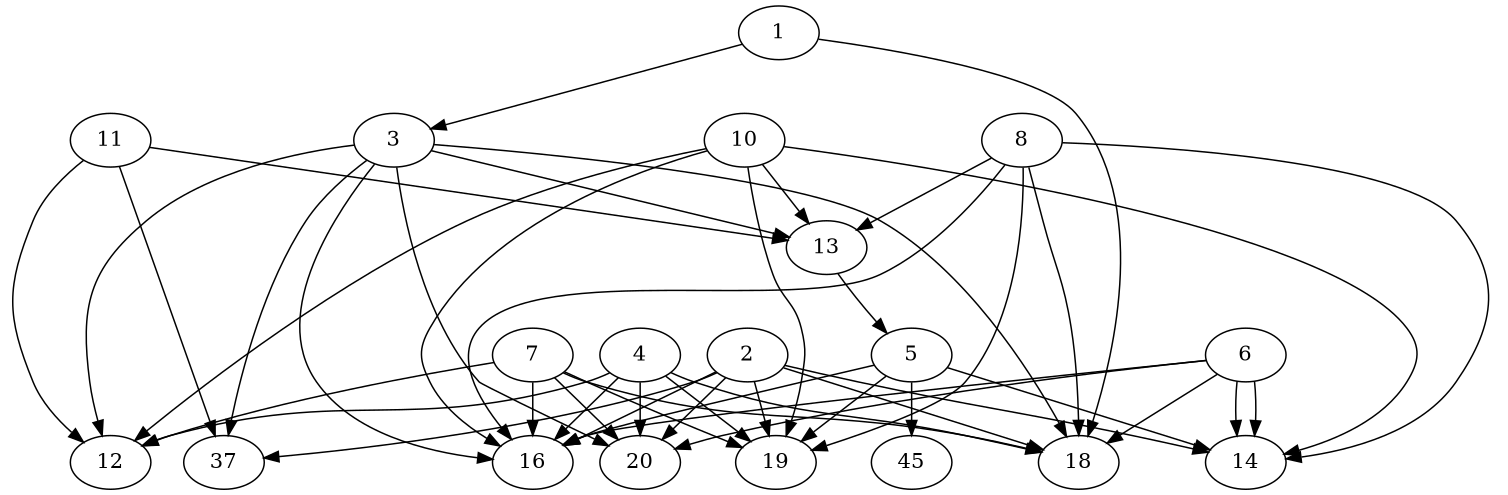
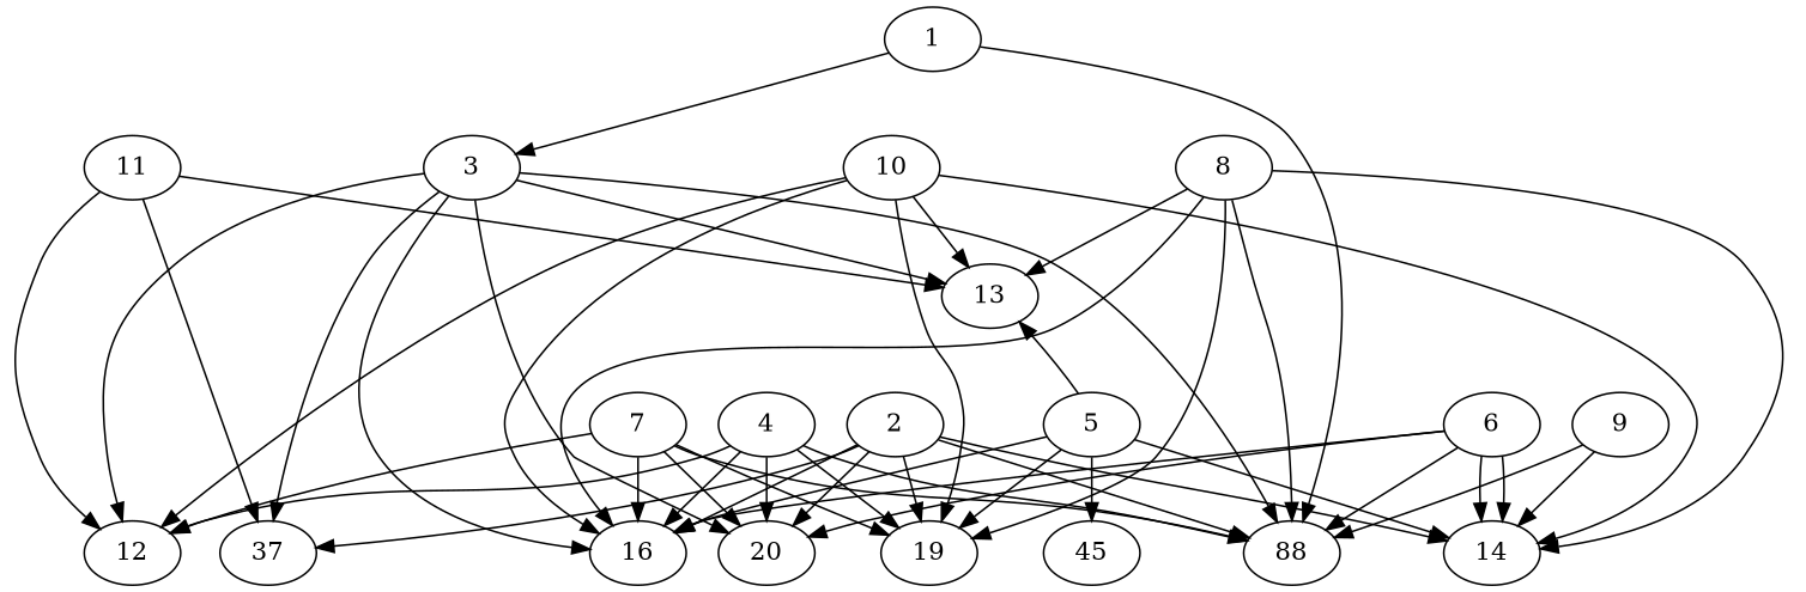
  digraph {
    node [alpha=0.04]
    1 [expect_size=50624512]
-   18 [alpha=0.20 expect_size=25381888]
+   18 [alpha=0.20 expect_size=25381888 label=88]
    3 [alpha=0.06 expect_size=37508096]
    20 [alpha=0.09 expect_size=10840064]
    2 [expect_size=43789312]
    14 [alpha=0.08 expect_size=22653952]
    16 [alpha=0.17 expect_size=30629888]
    n8 [alpha=0.13 expect_size=48600064 label=37]
    19 [alpha=0.15 expect_size=46527488]
    12 [alpha=0.16 expect_size=47940608]
    13 [alpha=0.12 expect_size=9165824]
    4 [alpha=0.16 expect_size=51177472]
    5 [alpha=0.07 expect_size=12422144]
    n14 [alpha=0.19 expect_size=13168640 label=45]
    6 [alpha=0.08 expect_size=19889152]
    7 [alpha=0.10 expect_size=9456640]
    8 [alpha=0.09 expect_size=10906624]
+   9 [alpha=0.05 expect_size=17161216]
    10 [alpha=0.18 expect_size=47234048]
    11 [alpha=0.17 expect_size=39432192]
    1 -> 18
    1 -> 3
    3 -> 18
    3 -> 20
    3 -> 16
    3 -> n8
    3 -> 12
    3 -> 13
    2 -> 18
    2 -> 20
    2 -> 14
    2 -> 16
    2 -> n8
    2 -> 19
    4 -> 18
    4 -> 20
    4 -> 16
    4 -> 19
    4 -> 12
    5 -> 14
    5 -> 16
    5 -> 19
-   13 -> 5
+   5 -> 13
    5 -> n14
    6 -> 18
    6 -> 20
    6 -> 14
    6 -> 14
    6 -> 16
    7 -> 18
    7 -> 20
    7 -> 16
    7 -> 19
    7 -> 12
    8 -> 18
    8 -> 14
    8 -> 16
    8 -> 19
    8 -> 13
+   9 -> 18
+   9 -> 14
    10 -> 14
    10 -> 16
    10 -> 19
    10 -> 12
    10 -> 13
    11 -> n8
    11 -> 12
    11 -> 13
  }
